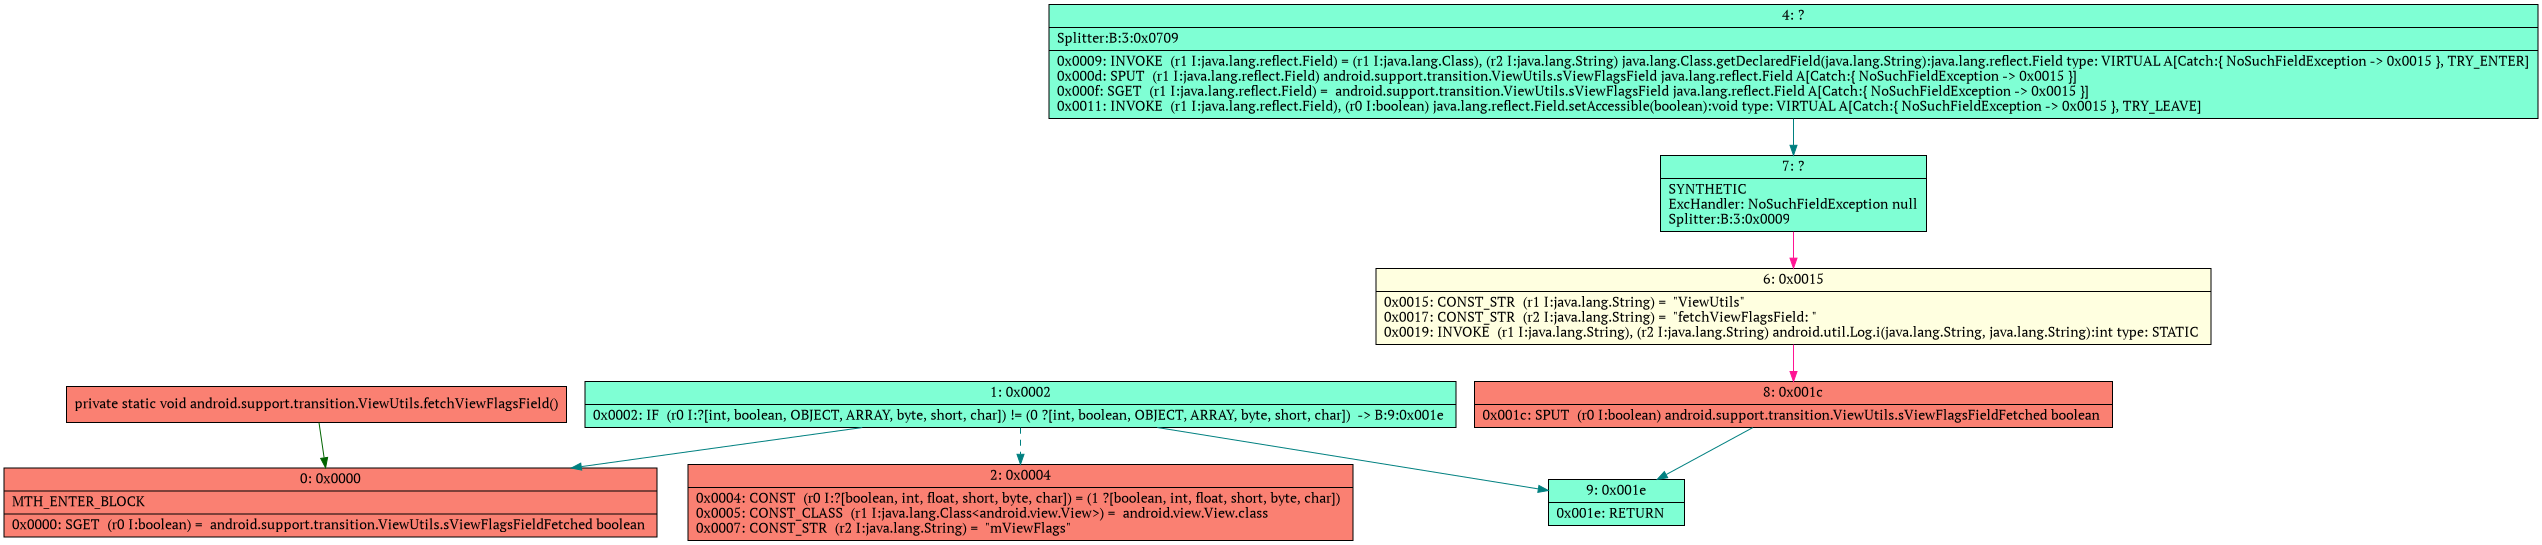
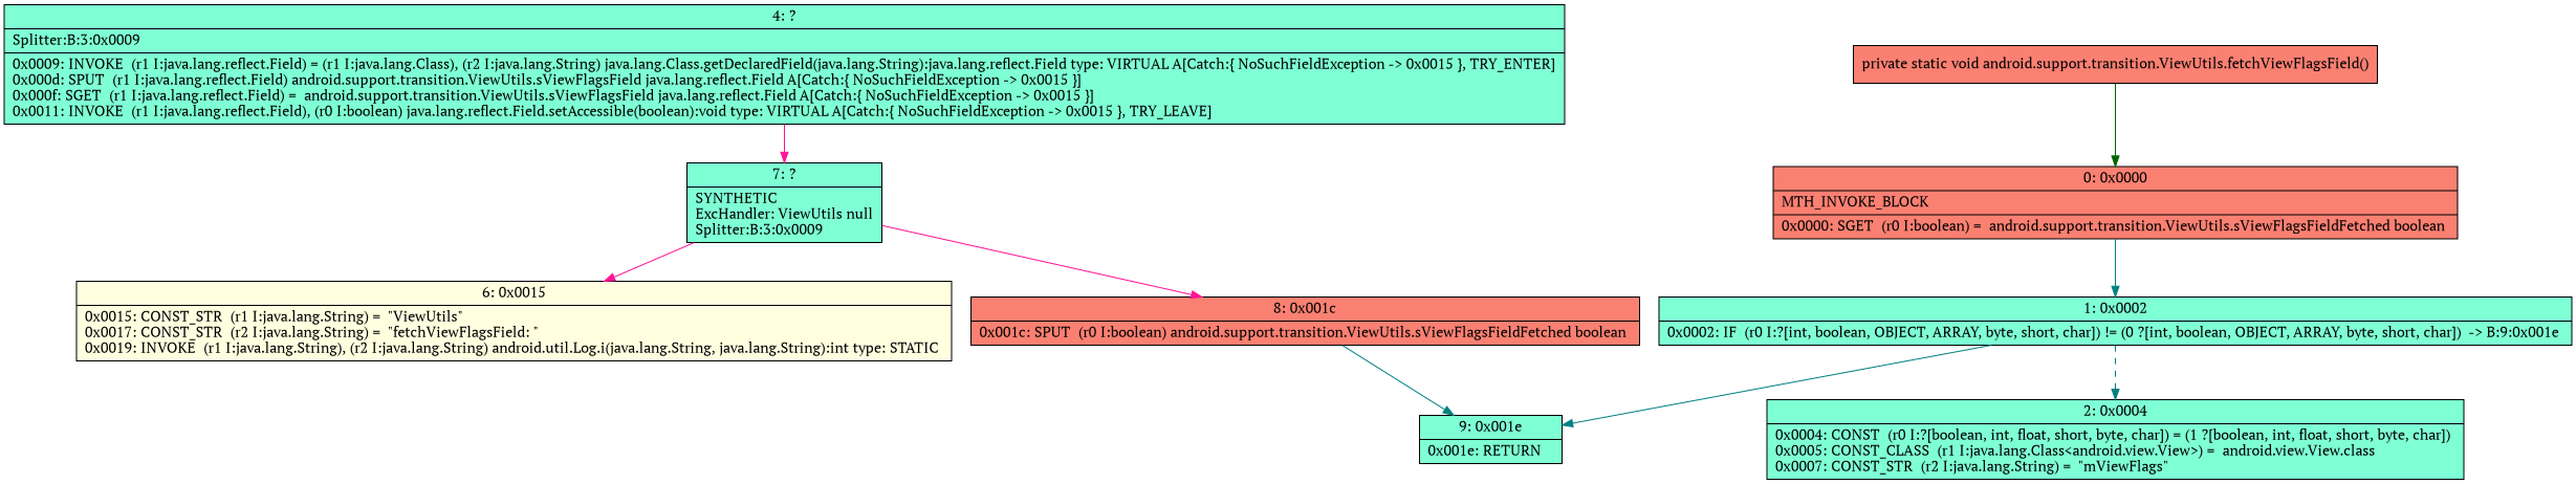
  digraph {
    fontname="PT Serif"
    node [fillcolor=salmon fontname="PT Serif" shape=record style=filled]
    edge [color=teal fontname="PT Serif"]
-   n1 [label="{0\:\ 0x0000|MTH_ENTER_BLOCK\l|0x0000: SGET  (r0 I:boolean) =  android.support.transition.ViewUtils.sViewFlagsFieldFetched boolean \l}"]
+   n1 [label="{0\:\ 0x0000|MTH_INVOKE_BLOCK\l|0x0000: SGET  (r0 I:boolean) =  android.support.transition.ViewUtils.sViewFlagsFieldFetched boolean \l}"]
    n2 [fillcolor=aquamarine label="{1\:\ 0x0002|0x0002: IF  (r0 I:?[int, boolean, OBJECT, ARRAY, byte, short, char]) != (0 ?[int, boolean, OBJECT, ARRAY, byte, short, char])  \-\> B:9:0x001e \l}"]
-   n3 [label="{2\:\ 0x0004|0x0004: CONST  (r0 I:?[boolean, int, float, short, byte, char]) = (1 ?[boolean, int, float, short, byte, char]) \l0x0005: CONST_CLASS  (r1 I:java.lang.Class\<android.view.View\>) =  android.view.View.class \l0x0007: CONST_STR  (r2 I:java.lang.String) =  \"mViewFlags\" \l}"]
+   n3 [fillcolor=aquamarine label="{2\:\ 0x0004|0x0004: CONST  (r0 I:?[boolean, int, float, short, byte, char]) = (1 ?[boolean, int, float, short, byte, char]) \l0x0005: CONST_CLASS  (r1 I:java.lang.Class\<android.view.View\>) =  android.view.View.class \l0x0007: CONST_STR  (r2 I:java.lang.String) =  \"mViewFlags\" \l}"]
    n4 [fillcolor=aquamarine label="{9\:\ 0x001e|0x001e: RETURN   \l}"]
-   n5 [fillcolor=aquamarine label="{4\:\ ?|Splitter:B:3:0x0709\l|0x0009: INVOKE  (r1 I:java.lang.reflect.Field) = (r1 I:java.lang.Class), (r2 I:java.lang.String) java.lang.Class.getDeclaredField(java.lang.String):java.lang.reflect.Field type: VIRTUAL A[Catch:\{ NoSuchFieldException \-\> 0x0015 \}, TRY_ENTER]\l0x000d: SPUT  (r1 I:java.lang.reflect.Field) android.support.transition.ViewUtils.sViewFlagsField java.lang.reflect.Field A[Catch:\{ NoSuchFieldException \-\> 0x0015 \}]\l0x000f: SGET  (r1 I:java.lang.reflect.Field) =  android.support.transition.ViewUtils.sViewFlagsField java.lang.reflect.Field A[Catch:\{ NoSuchFieldException \-\> 0x0015 \}]\l0x0011: INVOKE  (r1 I:java.lang.reflect.Field), (r0 I:boolean) java.lang.reflect.Field.setAccessible(boolean):void type: VIRTUAL A[Catch:\{ NoSuchFieldException \-\> 0x0015 \}, TRY_LEAVE]\l}"]
-   n6 [fillcolor=aquamarine label="{7\:\ ?|SYNTHETIC\lExcHandler: NoSuchFieldException null\lSplitter:B:3:0x0009\l}"]
+   n5 [fillcolor=aquamarine label="{4\:\ ?|Splitter:B:3:0x0009\l|0x0009: INVOKE  (r1 I:java.lang.reflect.Field) = (r1 I:java.lang.Class), (r2 I:java.lang.String) java.lang.Class.getDeclaredField(java.lang.String):java.lang.reflect.Field type: VIRTUAL A[Catch:\{ NoSuchFieldException \-\> 0x0015 \}, TRY_ENTER]\l0x000d: SPUT  (r1 I:java.lang.reflect.Field) android.support.transition.ViewUtils.sViewFlagsField java.lang.reflect.Field A[Catch:\{ NoSuchFieldException \-\> 0x0015 \}]\l0x000f: SGET  (r1 I:java.lang.reflect.Field) =  android.support.transition.ViewUtils.sViewFlagsField java.lang.reflect.Field A[Catch:\{ NoSuchFieldException \-\> 0x0015 \}]\l0x0011: INVOKE  (r1 I:java.lang.reflect.Field), (r0 I:boolean) java.lang.reflect.Field.setAccessible(boolean):void type: VIRTUAL A[Catch:\{ NoSuchFieldException \-\> 0x0015 \}, TRY_LEAVE]\l}"]
+   n6 [fillcolor=aquamarine label="{7\:\ ?|SYNTHETIC\lExcHandler: ViewUtils null\lSplitter:B:3:0x0009\l}"]
    n7 [fillcolor=lightyellow label="{6\:\ 0x0015|0x0015: CONST_STR  (r1 I:java.lang.String) =  \"ViewUtils\" \l0x0017: CONST_STR  (r2 I:java.lang.String) =  \"fetchViewFlagsField: \" \l0x0019: INVOKE  (r1 I:java.lang.String), (r2 I:java.lang.String) android.util.Log.i(java.lang.String, java.lang.String):int type: STATIC \l}"]
    n8 [label="{8\:\ 0x001c|0x001c: SPUT  (r0 I:boolean) android.support.transition.ViewUtils.sViewFlagsFieldFetched boolean \l}"]
    n9 [label="{private static void android.support.transition.ViewUtils.fetchViewFlagsField() }"]
-   n2 -> n1
+   n1 -> n2
    n2 -> n3 [style=dashed]
    n2 -> n4
-   n5 -> n6
+   n5 -> n6 [color=deeppink]
    n6 -> n7 [color=deeppink]
-   n7 -> n8 [color=deeppink]
+   n6 -> n8 [color=deeppink]
    n8 -> n4
    n9 -> n1 [color=darkgreen]
  }
